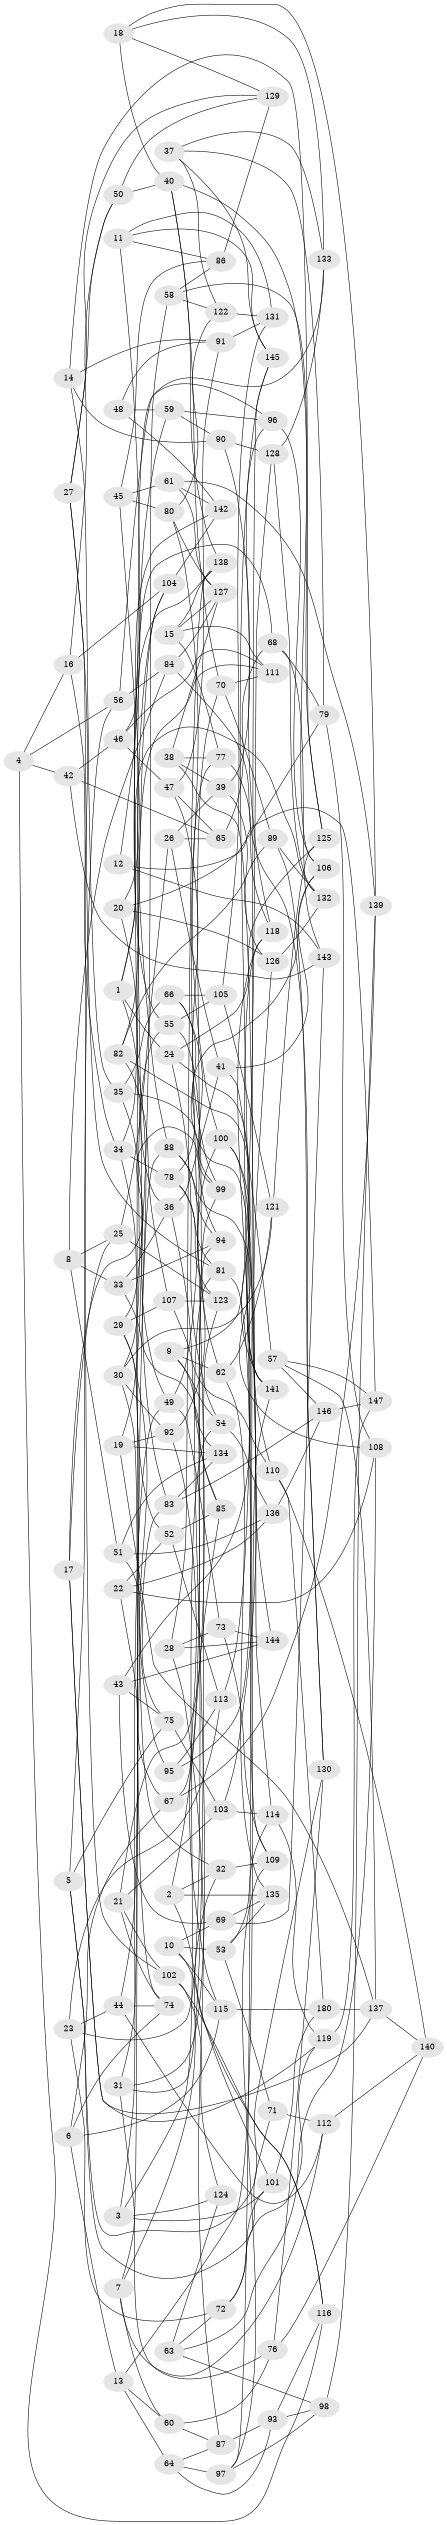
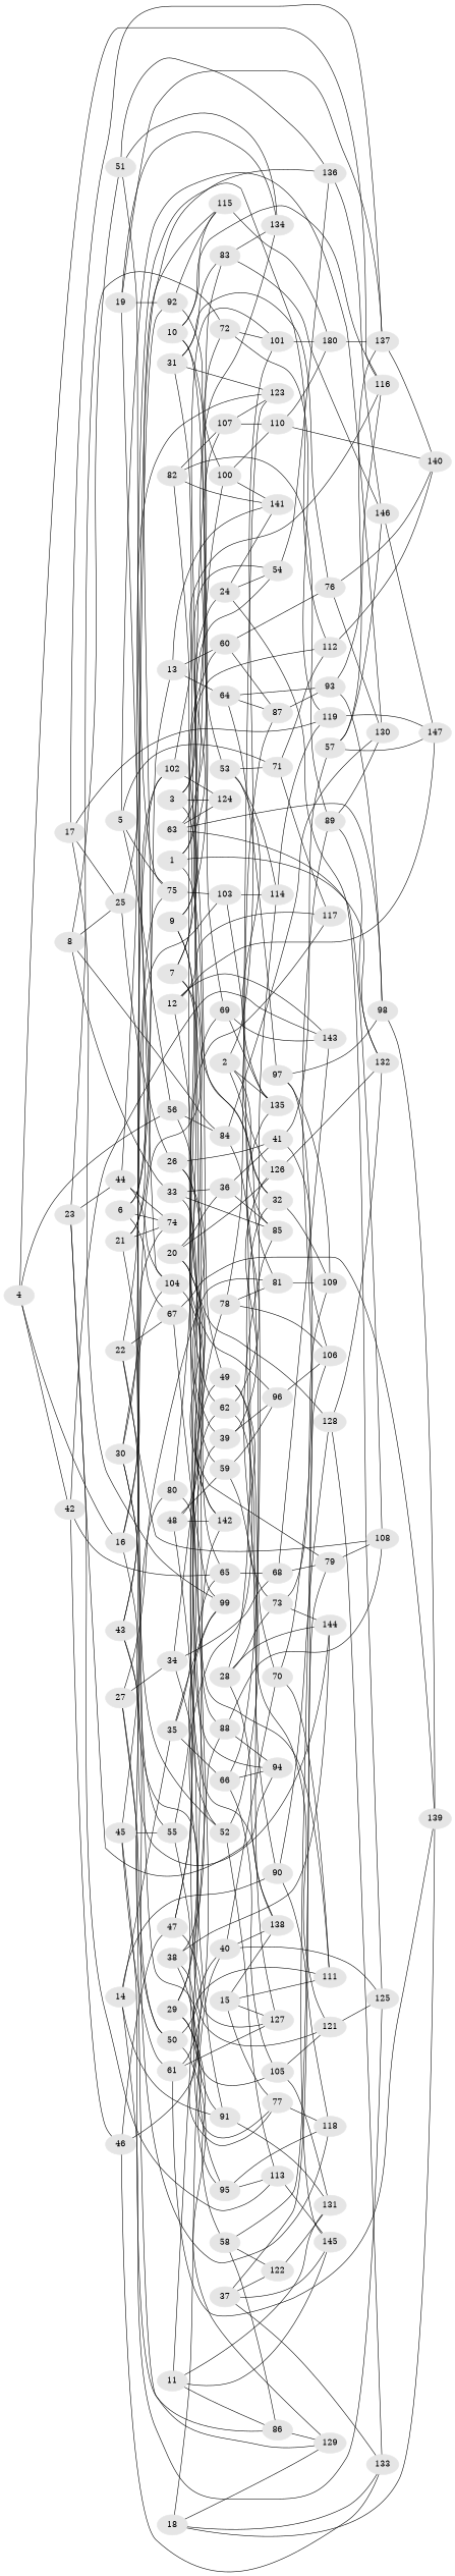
  graph {
    rankdir=LR
    node [color=gray90 style=filled]
    1
    24
    83
    132
    138
    54
    141
    125
    134
    146
    2
    32
    85
    101
    135
    109
    n17 [label=180]
    3
    49
    124
    73
    70
    136
    4
    16
    42
    56
    116
    50
    102
    104
    143
    65
    46
    84
    96
    5
    71
    75
    130
    112
+   117
    103
    6
    13
    67
    74
    115
    60
    64
    99
    139
    7
    88
    87
    76
    108
    94
    140
    8
    25
    33
    51
    26
    123
    36
    127
    9
    62
    128
    121
    133
    10
    53
    69
    114
    11
    86
    131
    145
    129
    12
    59
    147
    90
    93
    97
    14
    35
    91
    66
    118
    15
    77
    111
    40
    142
    17
    119
    137
    18
    19
    92
    100
    20
    79
    126
    41
    21
    22
    52
    113
    23
    44
    72
    39
    57
    106
    68
    27
    34
    81
    78
    28
    144
    29
    58
    95
    107
    122
    110
    30
    55
    105
    31
    37
    38
    89
    47
    43
    45
    61
    80
    48
    63
    98
    82
    1 -- 24
    1 -- 83
    1 -- 132
    1 -- 138
    24 -- 54
    24 -- 141
    24 -- 125
    83 -- 134
    83 -- 146
    54 -- 136
    146 -- 147
    2 -- 32
    2 -- 85
    2 -- 101
    2 -- 135
    32 -- 109
    101 -- n17
    n17 -- 137
    3 -- 54
    3 -- 101
    3 -- 49
    3 -- 124
    49 -- 73
    49 -- 70
    73 -- 109
    73 -- 144
    70 -- 111
    70 -- 89
    136 -- 146
    4 -- 16
    4 -- 42
    4 -- 56
    4 -- 116
    16 -- 50
    16 -- 102
    16 -- 104
    42 -- 143
    42 -- 65
    42 -- 46
    56 -- 84
    56 -- 96
    50 -- 129
    50 -- 40
    102 -- 124
    102 -- 116
    104 -- 142
    65 -- 68
    46 -- 133
    46 -- 111
    46 -- 47
    84 -- 130
    84 -- 127
    96 -- 106
    5 -- 56
    5 -- 71
    5 -- 75
    5 -- 130
    71 -- 112
+   71 -- 117
    75 -- 103
    112 -- 140
    103 -- 114
    103 -- 126
    6 -- 13
    6 -- 67
    6 -- 74
    6 -- 115
    13 -- 141
    13 -- 60
    13 -- 64
    67 -- 99
    67 -- 139
    115 -- n17
    60 -- 87
    60 -- 76
    64 -- 87
    64 -- 93
    64 -- 97
    7 -- 32
    7 -- 112
    7 -- 60
    7 -- 88
    88 -- 108
    88 -- 94
    87 -- 93
    76 -- 130
    76 -- 140
    8 -- 84
    8 -- 25
    8 -- 33
    8 -- 51
    25 -- 26
    25 -- 123
    33 -- 85
    33 -- 94
    33 -- 36
    51 -- 134
    51 -- 136
    51 -- 75
    26 -- 65
    26 -- 41
    26 -- 39
    36 -- 85
    36 -- 41
    9 -- 54
    9 -- 134
    9 -- 62
    9 -- 128
    62 -- 135
    62 -- 121
    128 -- 132
    128 -- 133
    121 -- 125
    10 -- 116
    10 -- 115
    10 -- 53
    10 -- 69
    53 -- 135
    53 -- 71
    53 -- 114
    69 -- 135
    69 -- 143
    114 -- 119
    11 -- 88
    11 -- 86
    11 -- 131
    11 -- 145
    86 -- 129
    12 -- 143
+   12 -- 117
    12 -- 59
    12 -- 147
    59 -- 96
    59 -- 90
    90 -- 128
    90 -- 118
    93 -- 116
    93 -- 98
    97 -- 109
    97 -- 145
    97 -- 98
    14 -- 125
    14 -- 90
    14 -- 35
    14 -- 91
    35 -- 49
    35 -- 99
    35 -- 66
    91 -- 131
    66 -- 94
    66 -- 114
    66 -- 105
    15 -- 138
    15 -- 127
    15 -- 77
    15 -- 111
    77 -- 118
    40 -- 138
    40 -- 125
    40 -- 70
    17 -- 99
    17 -- 25
    17 -- 119
    17 -- 137
    119 -- 147
    137 -- 140
    18 -- 139
    18 -- 133
    18 -- 129
    18 -- 40
    19 -- 134
    19 -- 104
    19 -- 137
    19 -- 92
    92 -- 115
    92 -- 100
    100 -- 141
    100 -- 110
    20 -- 36
    20 -- 142
    20 -- 79
    20 -- 126
    79 -- 108
    126 -- 132
    41 -- 57
    41 -- 106
    21 -- 102
    21 -- 103
    21 -- 74
    21 -- 77
    22 -- 136
    22 -- 67
    22 -- 108
    22 -- 52
    52 -- 85
    52 -- 113
    113 -- 145
    23 -- 94
    23 -- 113
    23 -- 44
    23 -- 72
    44 -- 104
    44 -- 112
    44 -- 74
    72 -- 101
    72 -- 119
    39 -- 96
    39 -- 126
    57 -- 146
    57 -- 147
    57 -- 137
    68 -- 143
    68 -- 79
    27 -- 50
    27 -- 129
    27 -- 34
    27 -- 81
    34 -- 52
    34 -- 68
    34 -- 78
    81 -- 109
    78 -- 123
    78 -- 106
    78 -- 81
    28 -- 138
    28 -- 73
    28 -- 87
    28 -- 144
    29 -- 32
    29 -- 58
    29 -- 95
    29 -- 107
    58 -- 86
    58 -- 106
    58 -- 122
    95 -- 118
    95 -- 113
    107 -- 123
    107 -- 110
    122 -- 131
    110 -- n17
    110 -- 140
    30 -- 74
    30 -- 121
    30 -- 92
    30 -- 55
    55 -- 62
    55 -- 105
    105 -- 121
    105 -- 131
    31 -- 83
    31 -- 76
    31 -- 123
    31 -- 81
    37 -- 133
    37 -- 145
    37 -- 79
    37 -- 122
    38 -- 77
    38 -- 39
    38 -- 144
-   38 -- 127
+   38 -- 95
    89 -- 132
    89 -- 130
    47 -- 65
    47 -- 99
    47 -- 91
    43 -- 75
    43 -- 69
    43 -- 118
    43 -- 144
    45 -- 86
    45 -- 55
    45 -- 61
    45 -- 80
    61 -- 139
    61 -- 127
    61 -- 142
    80 -- 127
    80 -- 100
-   80 -- 122
+   48 -- 117
    48 -- 59
    48 -- 91
    48 -- 142
    63 -- 124
    63 -- 108
    63 -- 72
    63 -- 98
    98 -- 139
    82 -- 141
    82 -- 111
    82 -- 107
    82 -- 89
  }
